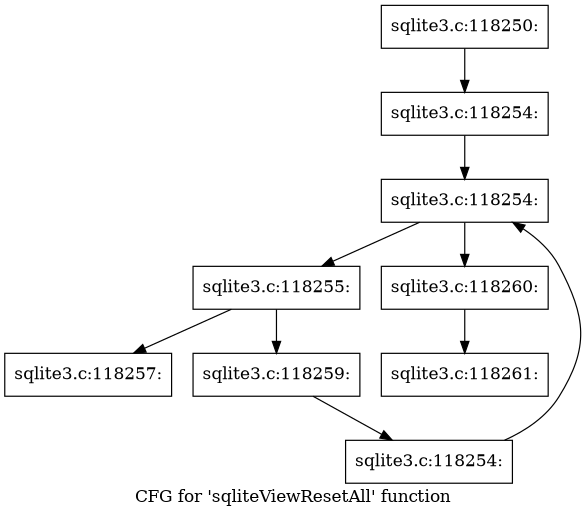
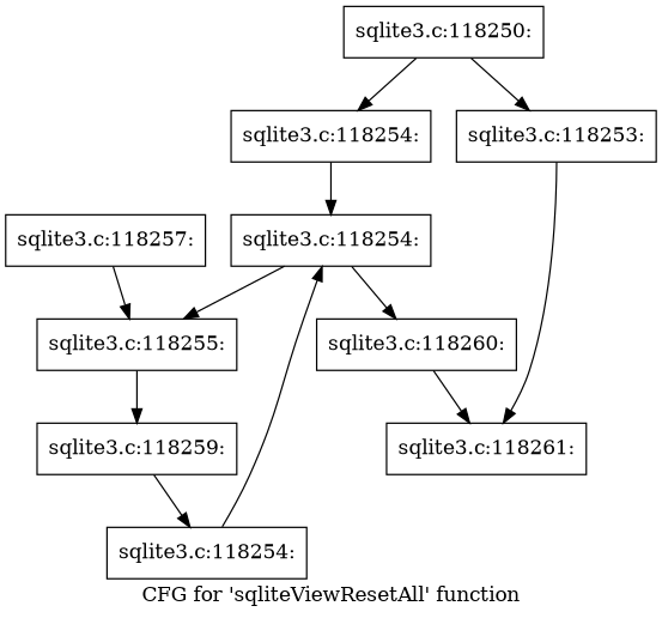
  digraph {
    label="CFG for 'sqliteViewResetAll' function"
    node [shape=record]
    n1 [label="{sqlite3.c:118250:}"]
    n2 [label="{sqlite3.c:118254:}"]
+   n3 [label="{sqlite3.c:118253:}"]
    n4 [label="{sqlite3.c:118254:}"]
    n5 [label="{sqlite3.c:118261:}"]
    n6 [label="{sqlite3.c:118255:}"]
    n7 [label="{sqlite3.c:118260:}"]
    n8 [label="{sqlite3.c:118257:}"]
    n9 [label="{sqlite3.c:118259:}"]
    n10 [label="{sqlite3.c:118254:}"]
    n1 -> n2
+   n1 -> n3
    n2 -> n4
+   n3 -> n5
    n4 -> n6
    n4 -> n7
-   n6 -> n8
+   n8 -> n6
    n6 -> n9
    n7 -> n5
    n9 -> n10
    n10 -> n4
  }
